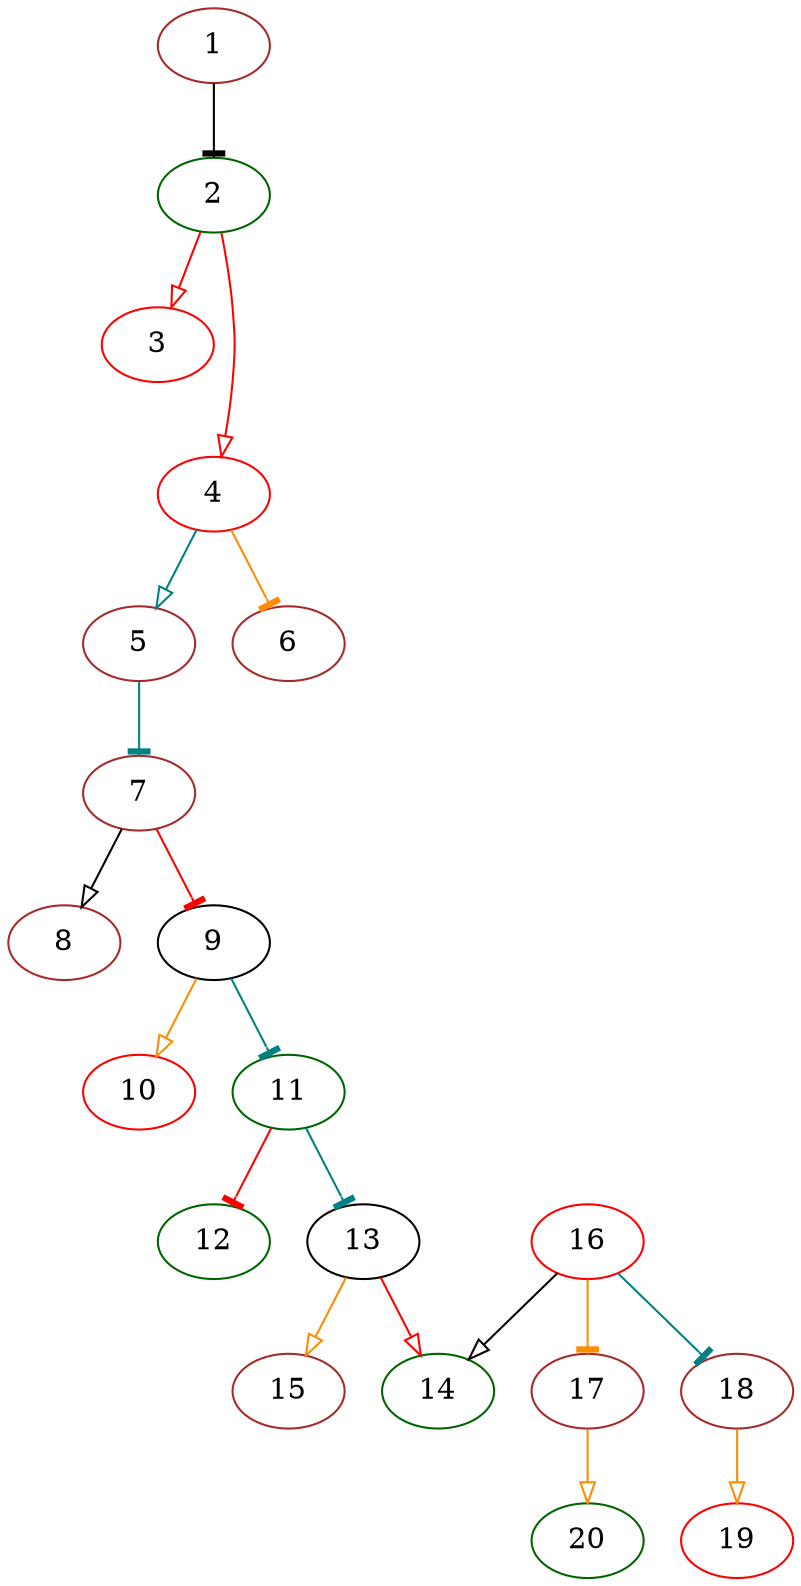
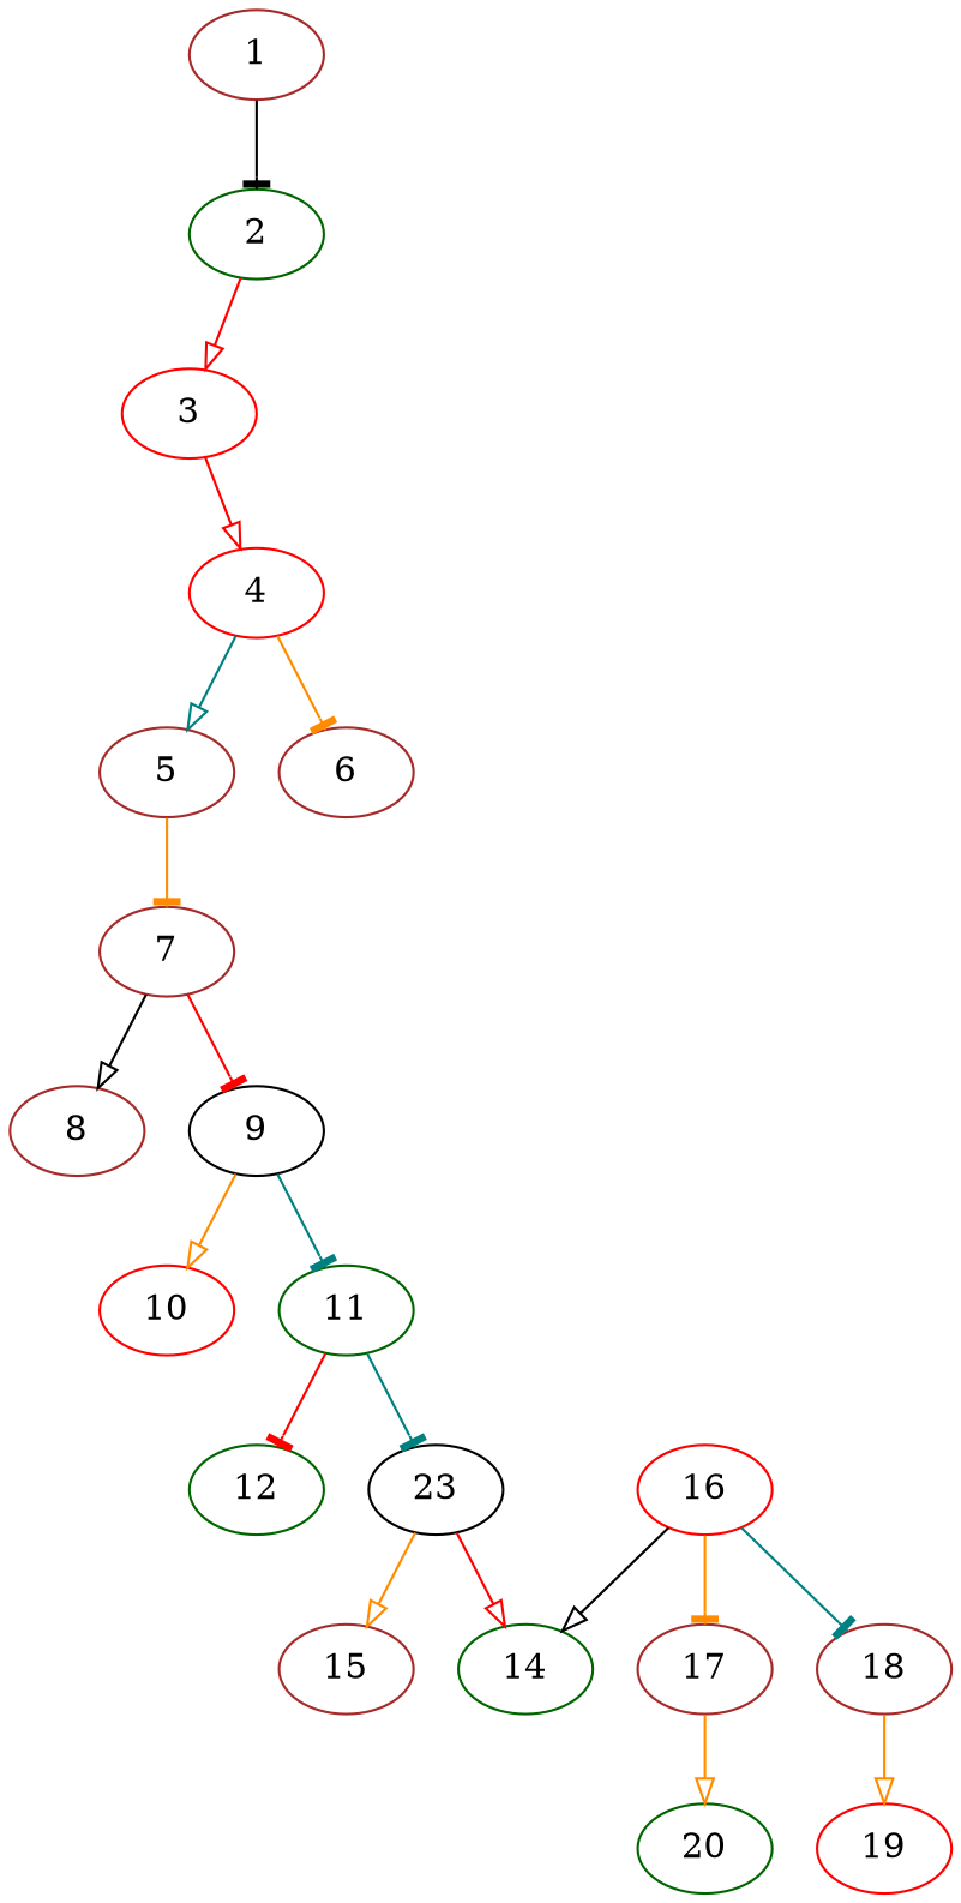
  digraph {
    node [alpha=0.12 color=brown]
    edge [arrowhead=onormal color=darkorange]
    1 [alpha=0.11 expect_size=39969792]
    2 [alpha=0.01 color=darkgreen expect_size=11613184]
    3 [color=red expect_size=40468480]
    4 [alpha=0.20 color=red expect_size=25405440]
    5 [alpha=0.05 expect_size=35354624]
    6 [alpha=0.14 expect_size=6549504]
    7 [alpha=0.04 expect_size=27855872]
    8 [alpha=0.09 expect_size=48318464]
    9 [alpha=0.02 color=black expect_size=29628416]
    10 [alpha=0.16 color=red expect_size=29511680]
    11 [alpha=0.17 color=darkgreen expect_size=26226688]
    12 [alpha=0.13 color=darkgreen expect_size=52409344]
-   13 [alpha=0.09 color=black expect_size=7740416]
+   13 [alpha=0.09 color=black expect_size=7740416 label=23]
    14 [alpha=0.02 color=darkgreen expect_size=37078016]
    15 [alpha=0.15 expect_size=36544512]
    16 [alpha=0.04 color=red expect_size=47455232]
    17 [alpha=0.18 expect_size=34140160]
    18 [alpha=0.07 expect_size=44104704]
    20 [alpha=0.07 color=darkgreen expect_size=23562240]
    19 [color=red expect_size=18564096]
    1 -> 2 [arrowhead=tee color=black]
    2 -> 3 [color=red]
-   2 -> 4 [color=red]
+   3 -> 4 [color=red]
    4 -> 5 [color=teal]
    4 -> 6 [arrowhead=tee]
-   5 -> 7 [arrowhead=tee color=teal]
+   5 -> 7 [arrowhead=tee]
    7 -> 8 [color=black]
    7 -> 9 [arrowhead=tee color=red]
    9 -> 10
    9 -> 11 [arrowhead=tee color=teal]
    11 -> 12 [arrowhead=tee color=red]
    11 -> 13 [arrowhead=tee color=teal]
    13 -> 14 [color=red]
    13 -> 15
    16 -> 14 [color=black]
    16 -> 17 [arrowhead=tee]
    16 -> 18 [arrowhead=tee color=teal]
    17 -> 20
    18 -> 19
  }
